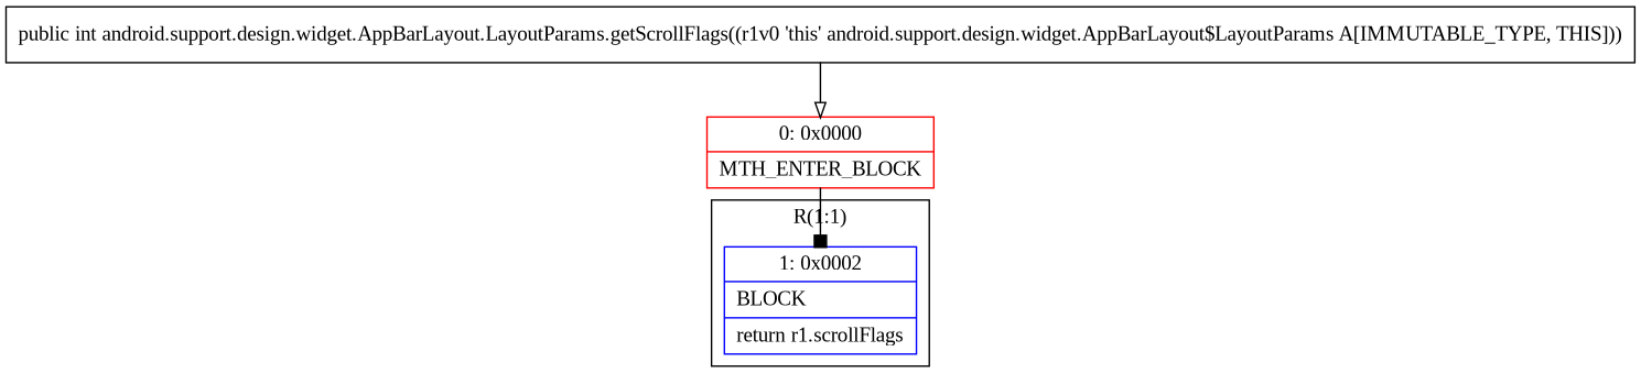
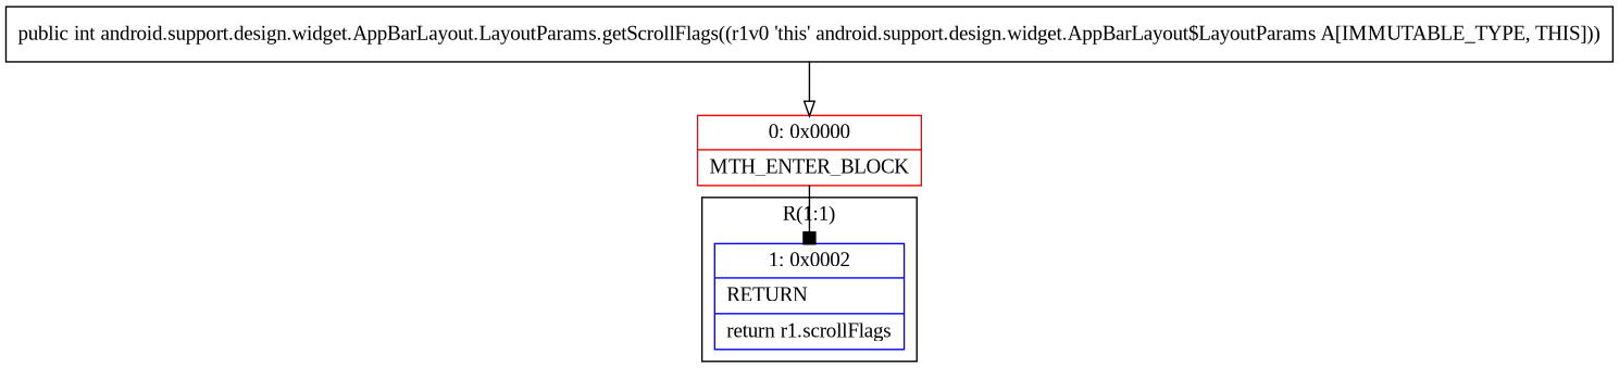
  digraph {
    fontname="Liberation Serif"
    node [shape=record fontname="Liberation Serif"]
    edge [fontname="Liberation Serif"]
-   n1 [color=blue label="{1\:\ 0x0002|BLOCK\l|return r1.scrollFlags\l}"]
+   n1 [color=blue label="{1\:\ 0x0002|RETURN\l|return r1.scrollFlags\l}"]
    n2 [color=red label="{0\:\ 0x0000|MTH_ENTER_BLOCK\l}"]
    n3 [label="{public int android.support.design.widget.AppBarLayout.LayoutParams.getScrollFlags((r1v0 'this' android.support.design.widget.AppBarLayout$LayoutParams A[IMMUTABLE_TYPE, THIS])) }"]
    subgraph cluster_1 {
      label="R(1:1)"
      n1
    }
    n2 -> n1 [arrowhead=box]
    n3 -> n2 [arrowhead=onormal]
  }
